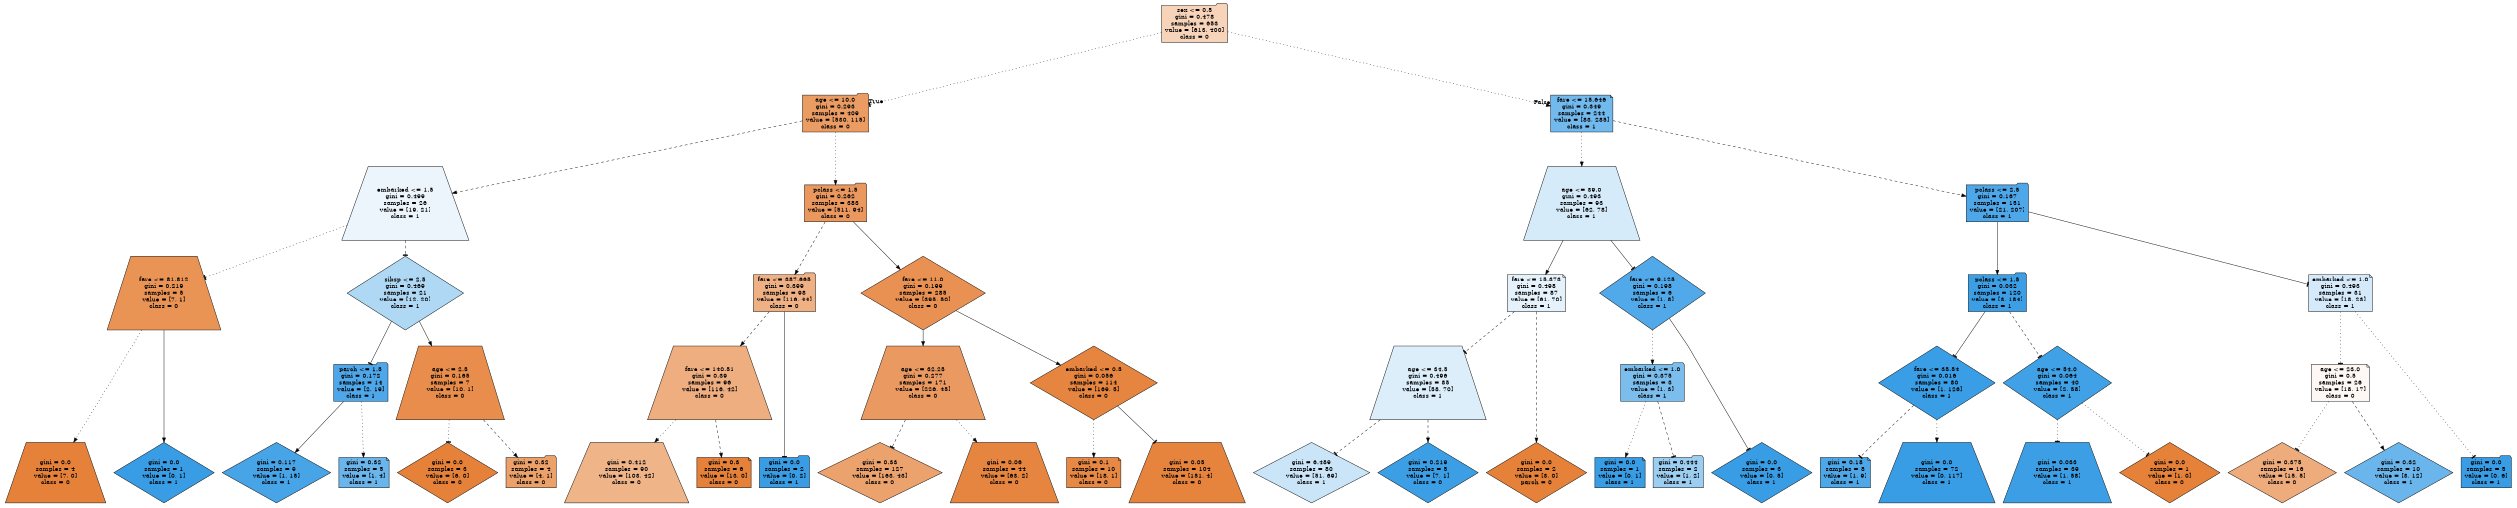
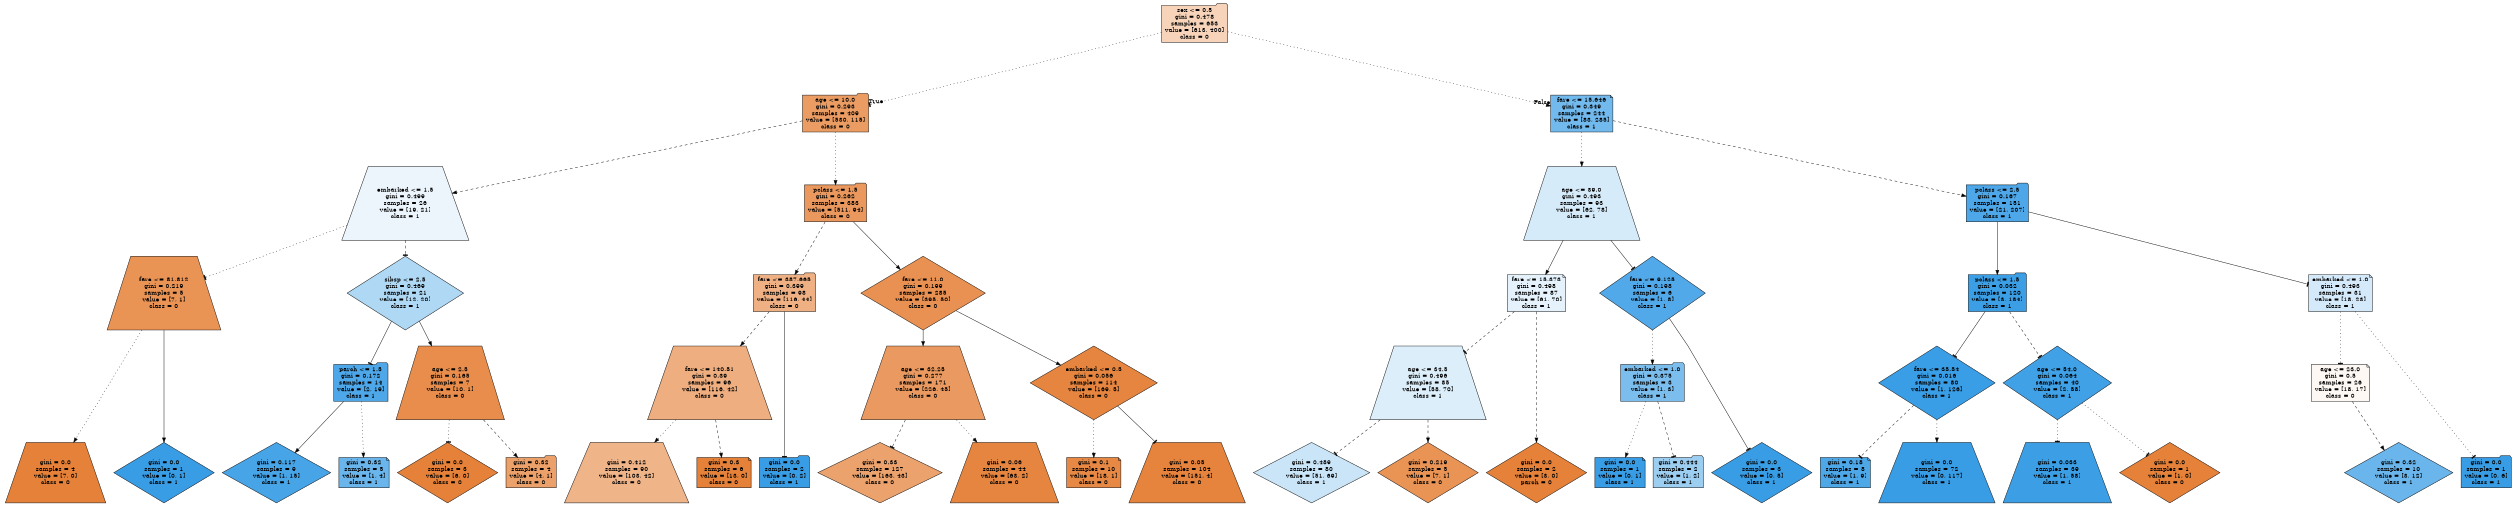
  digraph {
    ranksep=equally
    splines=polyline
    node [color=black fillcolor="#399de5ff" shape=diamond style=filled]
    edge [arrowhead=normal style=dotted]
    n1 [fillcolor="#e5813959" label="sex <= 0.5\ngini = 0.478\nsamples = 653\nvalue = [613, 400]\nclass = 0" shape=folder]
    n2 [fillcolor="#e58139c8" label="age <= 10.0\ngini = 0.293\nsamples = 409\nvalue = [530, 115]\nclass = 0" shape=folder]
    n3 [fillcolor="#399de5b5" label="fare <= 15.646\ngini = 0.349\nsamples = 244\nvalue = [83, 285]\nclass = 1" shape=note]
    n4 [fillcolor="#399de518" label="embarked <= 1.5\ngini = 0.499\nsamples = 26\nvalue = [19, 21]\nclass = 1" shape=trapezium]
    n5 [fillcolor="#e58139d0" label="pclass <= 1.5\ngini = 0.262\nsamples = 383\nvalue = [511, 94]\nclass = 0" shape=folder]
    n6 [fillcolor="#399de534" label="age <= 39.0\ngini = 0.493\nsamples = 93\nvalue = [62, 78]\nclass = 1" shape=trapezium]
    n7 [fillcolor="#399de5e5" label="pclass <= 2.5\ngini = 0.167\nsamples = 151\nvalue = [21, 207]\nclass = 1" shape=folder]
    n8 [fillcolor="#e58139db" label="fare <= 81.812\ngini = 0.219\nsamples = 5\nvalue = [7, 1]\nclass = 0" shape=trapezium]
    n9 [fillcolor="#399de566" label="sibsp <= 2.5\ngini = 0.469\nsamples = 21\nvalue = [12, 20]\nclass = 1"]
    n10 [fillcolor="#e581399e" label="fare <= 387.665\ngini = 0.399\nsamples = 98\nvalue = [116, 44]\nclass = 0" shape=folder]
    n11 [fillcolor="#e58139df" label="fare <= 11.0\ngini = 0.199\nsamples = 285\nvalue = [395, 50]\nclass = 0"]
    n12 [fillcolor="#399de521" label="fare <= 15.373\ngini = 0.498\nsamples = 87\nvalue = [61, 70]\nclass = 1" shape=note]
    n13 [fillcolor="#399de5df" label="fare <= 9.125\ngini = 0.198\nsamples = 6\nvalue = [1, 8]\nclass = 1"]
    n14 [fillcolor="#399de5fb" label="pclass <= 1.5\ngini = 0.032\nsamples = 120\nvalue = [3, 184]\nclass = 1" shape=folder]
    n15 [fillcolor="#399de537" label="embarked <= 1.0\ngini = 0.493\nsamples = 31\nvalue = [18, 23]\nclass = 1" shape=note]
    n16 [fillcolor="#399de5e4" label="parch <= 1.5\ngini = 0.172\nsamples = 14\nvalue = [2, 19]\nclass = 1" shape=folder]
    n17 [fillcolor="#e58139e6" label="age <= 2.5\ngini = 0.165\nsamples = 7\nvalue = [10, 1]\nclass = 0" shape=trapezium]
    n18 [fillcolor="#e58139a3" label="fare <= 140.51\ngini = 0.39\nsamples = 96\nvalue = [116, 42]\nclass = 0" shape=trapezium]
    n19 [fillcolor="#e58139cc" label="age <= 32.25\ngini = 0.277\nsamples = 171\nvalue = [226, 45]\nclass = 0" shape=trapezium]
    n20 [fillcolor="#e58139f7" label="embarked <= 0.5\ngini = 0.056\nsamples = 114\nvalue = [169, 5]\nclass = 0"]
    n21 [fillcolor="#399de52c" label="age <= 34.5\ngini = 0.496\nsamples = 85\nvalue = [58, 70]\nclass = 1" shape=trapezium]
    n22 [fillcolor="#399de5aa" label="embarked <= 1.0\ngini = 0.375\nsamples = 3\nvalue = [1, 3]\nclass = 1" shape=folder]
    n23 [fillcolor="#399de5fd" label="fare <= 35.54\ngini = 0.016\nsamples = 80\nvalue = [1, 126]\nclass = 1"]
    n24 [fillcolor="#399de5f6" label="age <= 54.0\ngini = 0.064\nsamples = 40\nvalue = [2, 58]\nclass = 1"]
    n25 [fillcolor="#e581390e" label="age <= 23.0\ngini = 0.5\nsamples = 26\nvalue = [18, 17]\nclass = 0" shape=note]
    n26 [fillcolor="#e58139ff" label="gini = 0.0\nsamples = 4\nvalue = [7, 0]\nclass = 0" shape=trapezium]
    n27 [label="gini = 0.0\nsamples = 1\nvalue = [0, 1]\nclass = 1"]
    n28 [fillcolor="#399de5ee" label="gini = 0.117\nsamples = 9\nvalue = [1, 15]\nclass = 1"]
    n29 [fillcolor="#399de5bf" label="gini = 0.32\nsamples = 5\nvalue = [1, 4]\nclass = 1" shape=note]
    n30 [fillcolor="#e58139ff" label="gini = 0.0\nsamples = 3\nvalue = [6, 0]\nclass = 0"]
    n31 [fillcolor="#e58139bf" label="gini = 0.32\nsamples = 4\nvalue = [4, 1]\nclass = 0" shape=folder]
    n32 [fillcolor="#e5813997" label="gini = 0.412\nsamples = 90\nvalue = [103, 42]\nclass = 0" shape=trapezium]
    n33 [fillcolor="#e58139ff" label="gini = 0.3\nsamples = 6\nvalue = [13, 0]\nclass = 0" shape=note]
    n34 [label="gini = 0.0\nsamples = 2\nvalue = [0, 2]\nclass = 1" shape=folder]
    n35 [fillcolor="#e58139bc" label="gini = 0.33\nsamples = 127\nvalue = [163, 43]\nclass = 0"]
    n36 [fillcolor="#e58139f7" label="gini = 0.06\nsamples = 44\nvalue = [63, 2]\nclass = 0" shape=trapezium]
    n37 [fillcolor="#e58139f1" label="gini = 0.1\nsamples = 10\nvalue = [18, 1]\nclass = 0" shape=note]
    n38 [fillcolor="#e58139f8" label="gini = 0.05\nsamples = 104\nvalue = [151, 4]\nclass = 0" shape=trapezium]
-   n39 [fillcolor="#399de543" label="gini = 6.489\nsamples = 80\nvalue = [51, 69]\nclass = 1"]
-   n40 [fillcolor="#399de5fb" label="gini = 0.219\nsamples = 5\nvalue = [7, 1]\nclass = 0"]
+   n39 [fillcolor="#399de543" label="gini = 0.489\nsamples = 80\nvalue = [51, 69]\nclass = 1"]
+   n40 [fillcolor="#e58139db" label="gini = 0.219\nsamples = 5\nvalue = [7, 1]\nclass = 0"]
    n41 [fillcolor="#e58139ff" label="gini = 0.0\nsamples = 2\nvalue = [3, 0]\nparch = 0"]
    n42 [label="gini = 0.0\nsamples = 1\nvalue = [0, 1]\nclass = 1" shape=note]
    n43 [fillcolor="#399de57f" label="gini = 0.444\nsamples = 2\nvalue = [1, 2]\nclass = 1" shape=folder]
    n44 [label="gini = 0.0\nsamples = 3\nvalue = [0, 5]\nclass = 1"]
    n45 [fillcolor="#399de5e3" label="gini = 0.18\nsamples = 8\nvalue = [1, 9]\nclass = 1" shape=note]
    n46 [label="gini = 0.0\nsamples = 72\nvalue = [0, 117]\nclass = 1" shape=trapezium]
    n47 [fillcolor="#399de5fb" label="gini = 0.033\nsamples = 39\nvalue = [1, 58]\nclass = 1" shape=trapezium]
    n48 [fillcolor="#e58139ff" label="gini = 0.0\nsamples = 1\nvalue = [1, 0]\nclass = 0"]
-   n49 [label="gini = 0.0\nsamples = 5\nvalue = [0, 6]\nclass = 1" shape=folder]
-   n50 [fillcolor="#e58139aa" label="gini = 0.375\nsamples = 16\nvalue = [15, 5]\nclass = 0"]
+   n49 [label="gini = 0.0\nsamples = 1\nvalue = [0, 6]\nclass = 1" shape=folder]
    n51 [fillcolor="#399de5bf" label="gini = 0.32\nsamples = 10\nvalue = [3, 12]\nclass = 1"]
    subgraph sub_1 {
      rank=same
      n1
    }
    subgraph sub_2 {
      rank=same
      n2
      n3
    }
    subgraph sub_3 {
      rank=same
      n4
      n5
      n6
      n7
    }
    subgraph sub_4 {
      rank=same
      n8
      n9
      n10
      n11
      n12
      n13
      n14
      n15
    }
    subgraph sub_5 {
      rank=same
      n16
      n17
      n18
      n19
      n20
      n21
      n22
      n23
      n24
      n25
    }
    subgraph sub_6 {
      rank=same
      n26
      n27
      n28
      n29
      n30
      n31
      n32
      n33
      n34
      n35
      n36
      n37
      n38
      n39
      n40
      n41
      n42
      n43
      n44
      n45
      n46
      n47
      n48
      n49
-     n50
      n51
    }
    n1 -> n2 [arrowhead=tee headlabel=True labelangle=45 labeldistance=2.5]
    n1 -> n3 [headlabel=False labelangle=-45 labeldistance=2.5]
    n2 -> n4 [style=dashed]
    n2 -> n5
    n3 -> n6
    n3 -> n7 [style=dashed]
    n4 -> n8 [arrowhead=tee]
    n4 -> n9 [arrowhead=tee style=dashed]
    n5 -> n10 [style=dashed]
    n5 -> n11 [style=solid]
    n6 -> n12 [style=solid]
    n6 -> n13 [arrowhead=tee style=solid]
    n7 -> n14 [style=solid]
    n7 -> n15 [arrowhead=tee style=solid]
    n8 -> n26
    n8 -> n27 [style=solid]
    n9 -> n16 [arrowhead=tee style=solid]
    n9 -> n17 [style=solid]
    n10 -> n18 [style=dashed]
    n10 -> n34 [arrowhead=tee style=solid]
    n11 -> n19 [style=solid]
    n11 -> n20 [style=solid]
    n12 -> n21 [arrowhead=tee style=dashed]
    n12 -> n41 [style=dashed]
    n13 -> n22
    n13 -> n44 [arrowhead=tee style=solid]
    n14 -> n23 [arrowhead=tee style=solid]
    n14 -> n24 [arrowhead=tee style=dashed]
    n15 -> n25 [arrowhead=tee]
    n15 -> n49 [arrowhead=tee]
    n16 -> n28 [style=solid]
    n16 -> n29
    n17 -> n30 [arrowhead=tee]
    n17 -> n31 [style=dashed]
    n18 -> n32
    n18 -> n33 [style=dashed]
    n19 -> n35 [arrowhead=tee style=dashed]
    n19 -> n36
    n20 -> n37
    n20 -> n38 [arrowhead=tee style=solid]
    n21 -> n39 [arrowhead=tee style=dashed]
    n21 -> n40 [style=dashed]
    n22 -> n42
    n22 -> n43 [arrowhead=tee style=dashed]
    n23 -> n45 [arrowhead=tee style=dashed]
    n23 -> n46
    n24 -> n47 [arrowhead=tee]
    n24 -> n48 [arrowhead=tee]
-   n25 -> n50 [arrowhead=tee]
    n25 -> n51 [style=dashed]
  }
